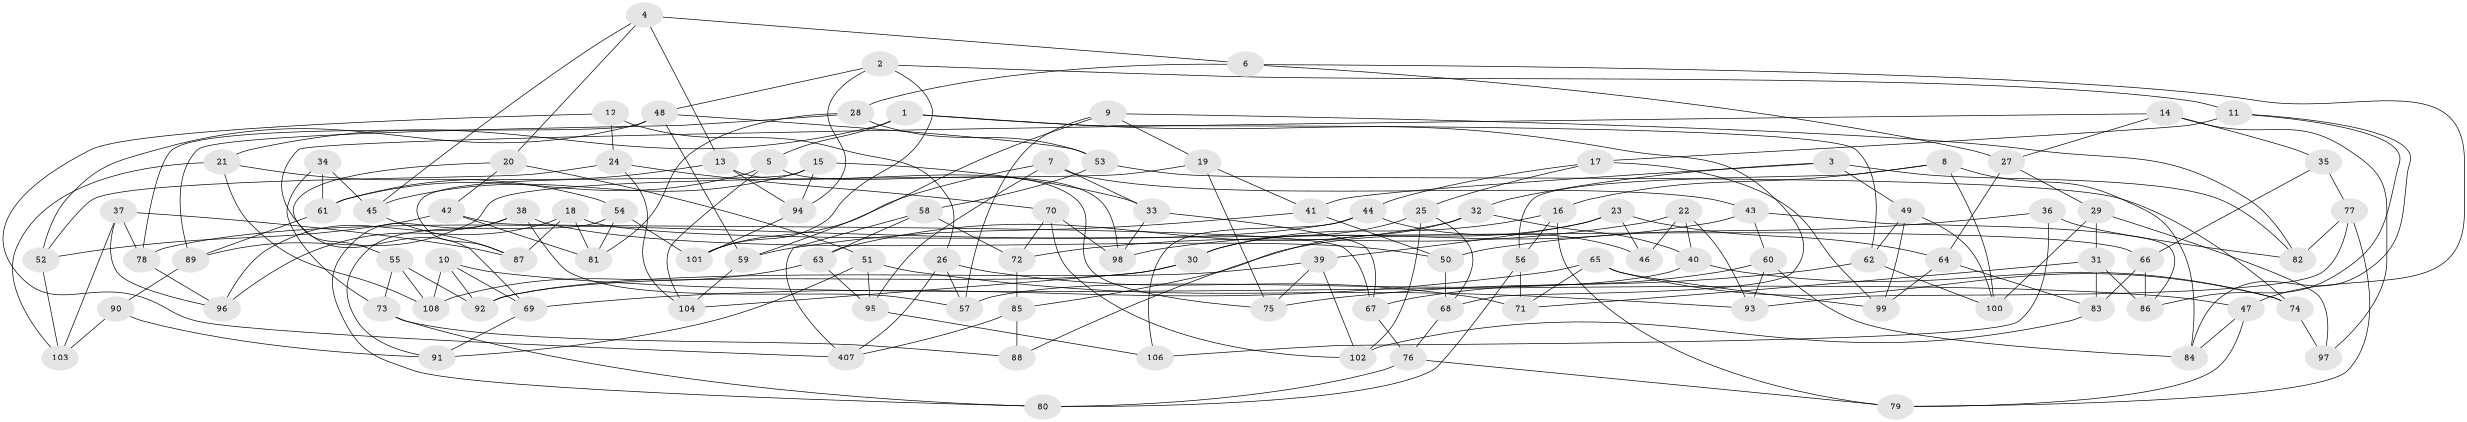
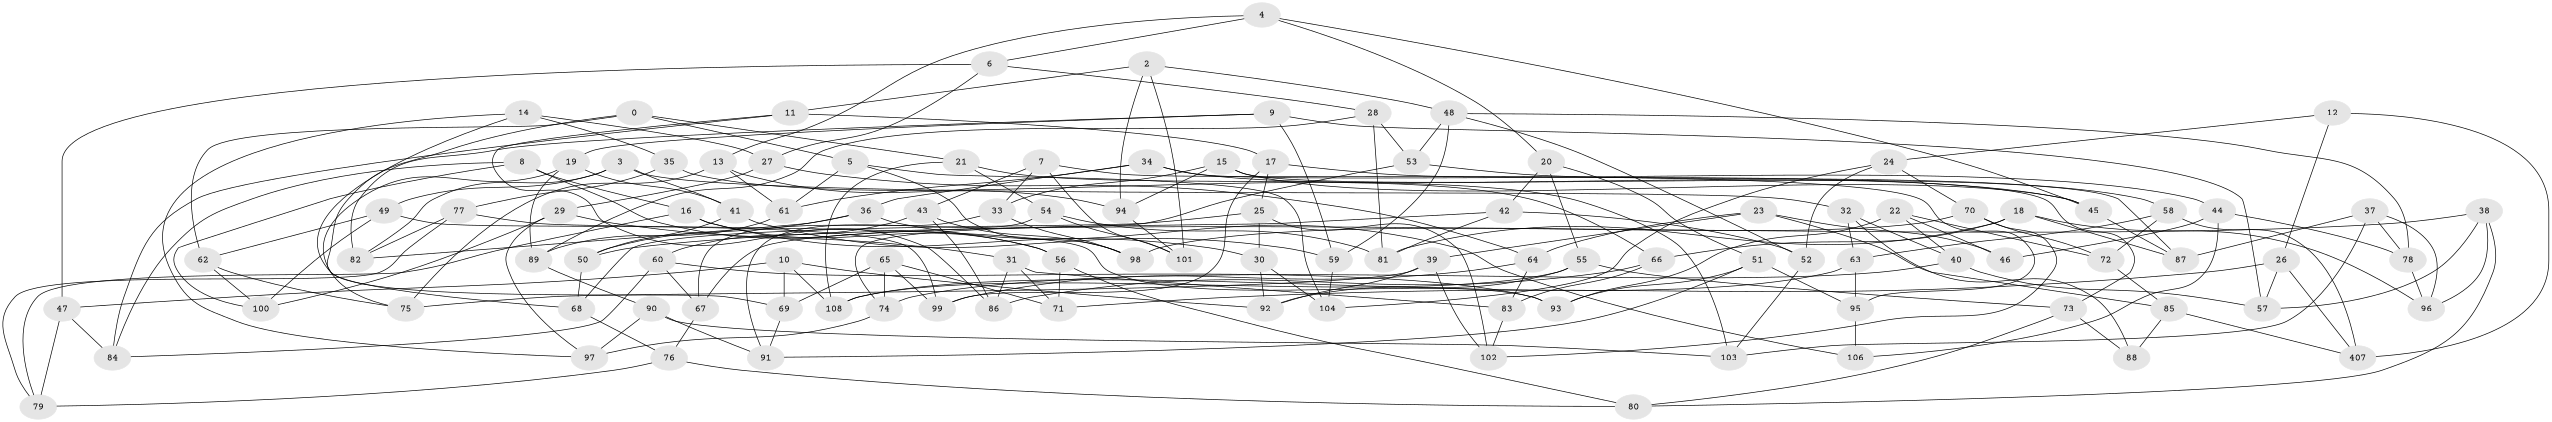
  graph {
    fontname="Courier Prime"
    node [color=gray90 fontname="Courier Prime" style=filled]
    edge [fontname="Courier Prime"]
-   1
+   1 [label=0]
    5
    21
    62
    68
    61
    98
    104
    n9 [label=108]
    54
    103
    100
    75
    76
    2
    11
    48
    94
    101
    84
    17
    86
    59
    52
    53
    78
    3
    32
    41
    49
    82
    40
    63
    88
    50
    99
    4
    6
    13
    20
    45
    27
    28
    47
    42
    51
    55
    87
    89
    64
    29
    81
    79
    7
    33
    43
    95
    67
    60
    106
    8
    16
    56
    30
    71
    80
    9
    19
    57
    10
    69
    92
    91
    25
    44
    12
    24
    26
    n79 [label=407]
    70
    14
    35
    97
    66
    77
    15
    102
    46
    18
    96
    83
    90
    93
    73
    22
    72
    74
    85
    23
    39
    31
    58
    34
    36
    37
    38
    65
    1 -- 5
    1 -- 21
    1 -- 62
    1 -- 68
    5 -- 61
    5 -- 98
    5 -- 104
    21 -- n9
    21 -- 54
    21 -- 103
    62 -- 100
    62 -- 75
    68 -- 76
    61 -- 89
    54 -- 101
    54 -- 81
    54 -- 91
    76 -- 79
    76 -- 80
    2 -- 11
    2 -- 48
    2 -- 94
    2 -- 101
    11 -- 84
    11 -- 17
    11 -- 86
    48 -- 59
    48 -- 52
    48 -- 53
    48 -- 78
    94 -- 101
    17 -- 99
    17 -- 25
    17 -- 44
    59 -- 104
    52 -- 103
    53 -- 74
    53 -- 58
    78 -- 96
    3 -- 32
    3 -- 41
    3 -- 49
    3 -- 82
    32 -- 40
    32 -- 63
    32 -- 88
    41 -- 59
    41 -- 50
    49 -- 62
    49 -- 100
    49 -- 99
    40 -- 57
    40 -- 74
    63 -- n9
    63 -- 95
    50 -- 68
    4 -- 6
    4 -- 13
    4 -- 20
    4 -- 45
    6 -- 27
    6 -- 28
    6 -- 47
    13 -- 61
    13 -- 75
    13 -- 94
    20 -- 42
    20 -- 51
    20 -- 55
    45 -- 87
    27 -- 64
    27 -- 29
    28 -- 53
    28 -- 89
    28 -- 81
    47 -- 84
    47 -- 79
    42 -- 52
    42 -- 81
    42 -- 67
    51 -- 95
    51 -- 91
    51 -- 93
    55 -- n9
    55 -- 92
    55 -- 73
    89 -- 90
    64 -- 99
    64 -- 83
    29 -- 100
    29 -- 97
    29 -- 31
    7 -- 101
    7 -- 33
    7 -- 43
    7 -- 95
    33 -- 98
    33 -- 67
    43 -- 98
    43 -- 86
    43 -- 60
    95 -- 106
    67 -- 76
    60 -- 84
    60 -- 67
    60 -- 93
    8 -- 100
    8 -- 84
    8 -- 16
    8 -- 56
    16 -- 79
    16 -- 56
    16 -- 30
    56 -- 71
    56 -- 80
    30 -- 104
    30 -- 92
    9 -- 59
    9 -- 82
    9 -- 19
    9 -- 57
    19 -- 75
    19 -- 41
    19 -- 89
    10 -- n9
    10 -- 47
    10 -- 69
    10 -- 92
    69 -- 91
    25 -- 68
    25 -- 30
    25 -- 102
    44 -- 78
    44 -- 106
    44 -- 46
    12 -- 24
    12 -- 26
    12 -- n79
    24 -- 104
    24 -- 52
    24 -- 70
    26 -- 71
    26 -- 57
    26 -- n79
    70 -- 98
    70 -- 102
    70 -- 72
    14 -- 27
    14 -- 69
    14 -- 35
    14 -- 97
    35 -- 66
    35 -- 77
    66 -- 86
    66 -- 83
    77 -- 82
    77 -- 79
    77 -- 93
    15 -- 94
    15 -- 45
    15 -- 87
    15 -- 33
    18 -- 87
    18 -- 81
    18 -- 66
    18 -- 96
    83 -- 102
    90 -- 103
    90 -- 91
+   90 -- 97
    73 -- 88
    73 -- 80
    22 -- 40
    22 -- 46
    22 -- 93
    22 -- 72
    72 -- 85
    74 -- 97
    85 -- 88
    85 -- n79
    23 -- 64
    23 -- 46
    23 -- 85
    23 -- 39
    39 -- 75
    39 -- 92
    39 -- 102
    31 -- 86
    31 -- 71
    31 -- 83
    58 -- 63
    58 -- n79
    58 -- 72
    34 -- 61
    34 -- 45
    34 -- 73
+   34 -- 36
    36 -- 82
    36 -- 50
    36 -- 106
    37 -- 103
    37 -- 78
    37 -- 87
    37 -- 96
    38 -- 50
    38 -- 80
    38 -- 57
    38 -- 96
    65 -- 99
    65 -- 71
    65 -- 69
    65 -- 74
  }
